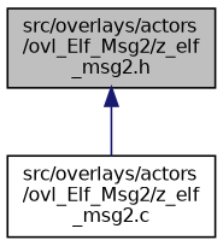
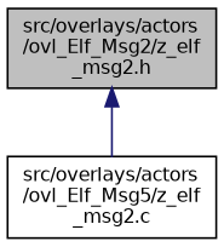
  digraph {
    node [color=black fontname=Helvetica fontsize=10 shape=record style=filled]
    n1 [fillcolor=grey75 fontcolor=black height=0.2 label="src/overlays/actors\l/ovl_Elf_Msg2/z_elf\l_msg2.h" width=0.4]
-   n2 [fillcolor=white height=0.2 label="src/overlays/actors\l/ovl_Elf_Msg2/z_elf\l_msg2.c" width=0.4]
+   n2 [fillcolor=white height=0.2 label="src/overlays/actors\l/ovl_Elf_Msg5/z_elf\l_msg2.c" width=0.4]
    n1 -> n2 [color=midnightblue dir=back fontname=Helvetica fontsize=10 labelfontname=Helvetica labelfontsize=10 style=solid]
  }
